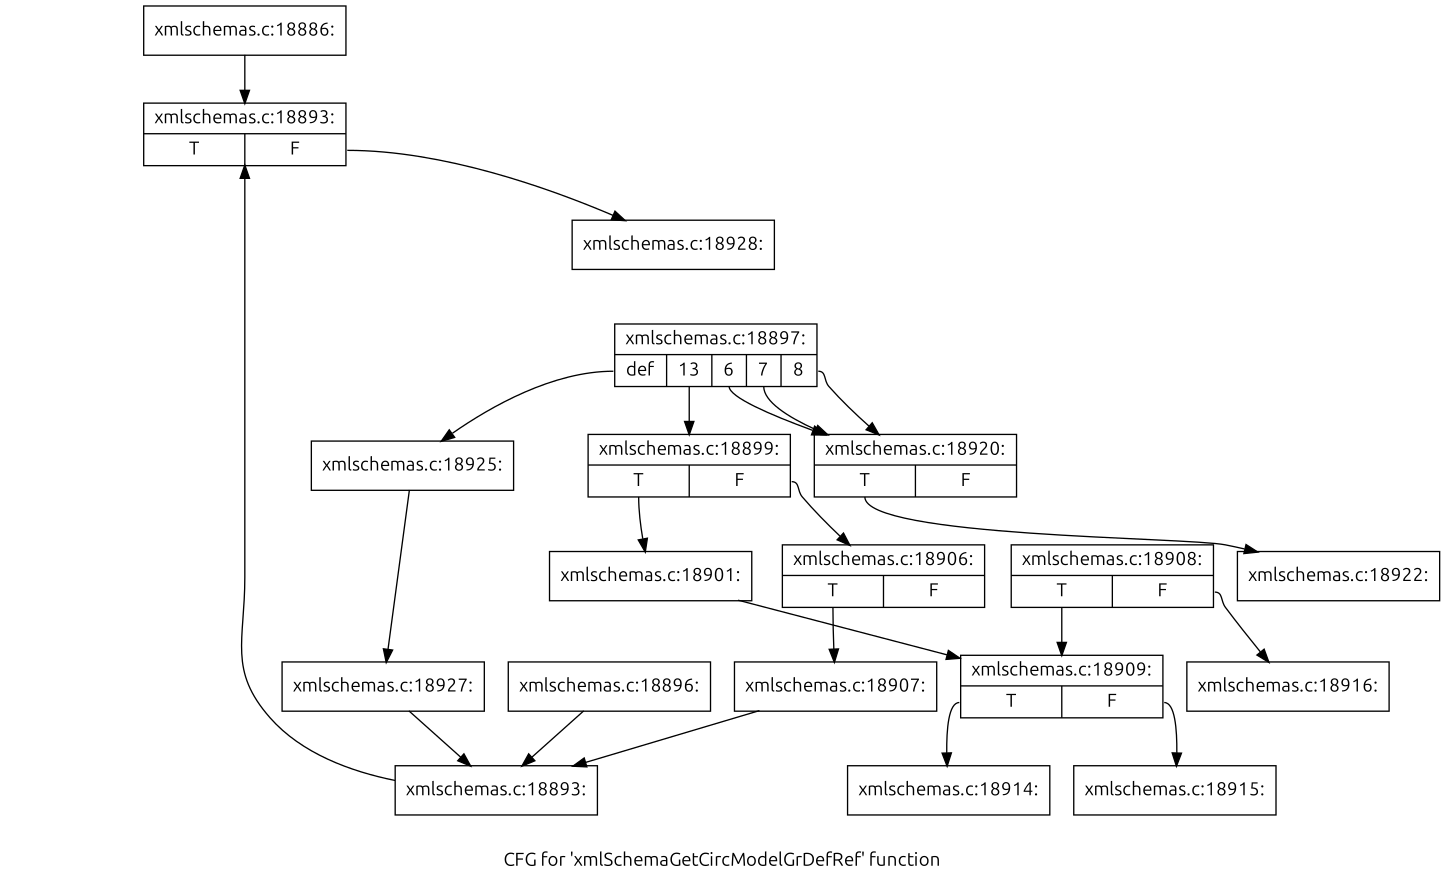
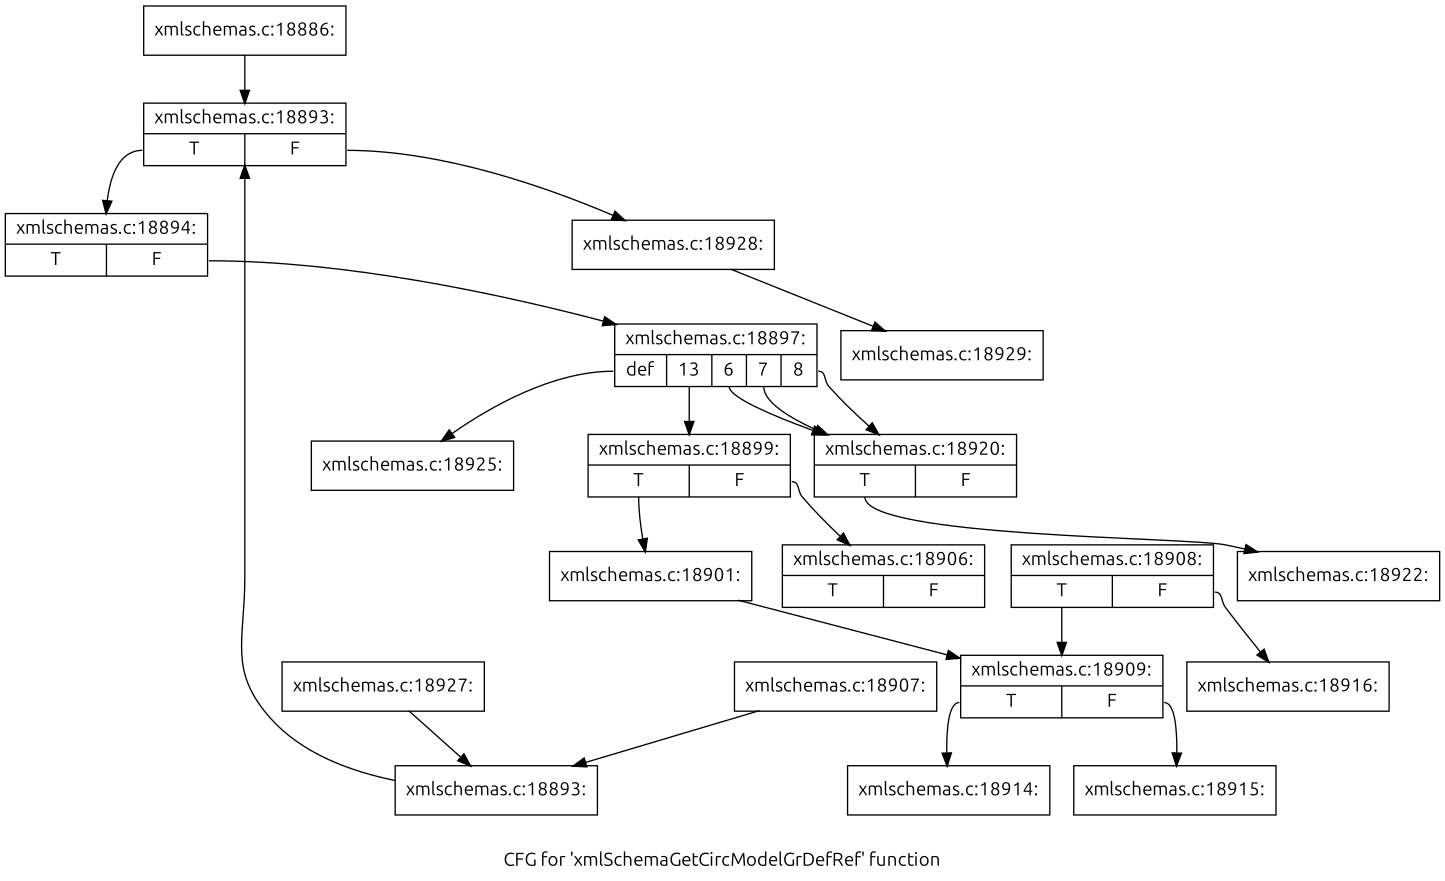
  digraph {
    fontname=Ubuntu
    label="CFG for 'xmlSchemaGetCircModelGrDefRef' function"
    node [fontname=Ubuntu shape=record]
    edge [fontname=Ubuntu]
    n1 [label="{xmlschemas.c:18886:}"]
    n2 [label="{xmlschemas.c:18893:|{<s0>T|<s1>F}}"]
+   n3 [label="{xmlschemas.c:18894:|{<s0>T|<s1>F}}"]
    n4 [label="{xmlschemas.c:18928:}"]
    n5 [label="{xmlschemas.c:18897:|{<s0>def|<s1>13|<s2>6|<s3>7|<s4>8}}"]
-   n7 [label="{xmlschemas.c:18896:}"]
+   n6 [label="{xmlschemas.c:18929:}"]
    n8 [label="{xmlschemas.c:18893:}"]
    n9 [label="{xmlschemas.c:18925:}"]
    n10 [label="{xmlschemas.c:18899:|{<s0>T|<s1>F}}"]
    n11 [label="{xmlschemas.c:18920:|{<s0>T|<s1>F}}"]
    n12 [label="{xmlschemas.c:18927:}"]
    n13 [label="{xmlschemas.c:18901:}"]
    n14 [label="{xmlschemas.c:18906:|{<s0>T|<s1>F}}"]
    n15 [label="{xmlschemas.c:18922:}"]
    n16 [label="{xmlschemas.c:18909:|{<s0>T|<s1>F}}"]
    n17 [label="{xmlschemas.c:18907:}"]
    n18 [label="{xmlschemas.c:18908:|{<s0>T|<s1>F}}"]
    n19 [label="{xmlschemas.c:18916:}"]
    n20 [label="{xmlschemas.c:18914:}"]
    n21 [label="{xmlschemas.c:18915:}"]
    n1 -> n2
+   n2 -> n3 [tailport=s0]
    n2 -> n4 [tailport=s1]
+   n3 -> n5 [tailport=s1]
+   n4 -> n6
    n5 -> n9 [tailport=s0]
    n5 -> n10 [tailport=s1]
    n5 -> n11 [tailport=s2]
    n5 -> n11 [tailport=s3]
    n5 -> n11 [tailport=s4]
-   n7 -> n8
    n8 -> n2
-   n9 -> n12
    n10 -> n13 [tailport=s0]
    n10 -> n14 [tailport=s1]
    n11 -> n15 [tailport=s0]
    n12 -> n8
    n13 -> n16
-   n14 -> n17 [tailport=s0]
    n16 -> n20 [tailport=s0]
    n16 -> n21 [tailport=s1]
    n17 -> n8
    n18 -> n16 [tailport=s0]
    n18 -> n19 [tailport=s1]
  }
